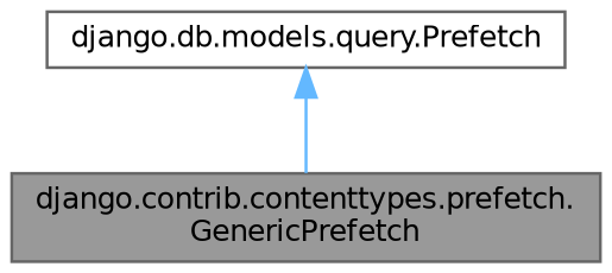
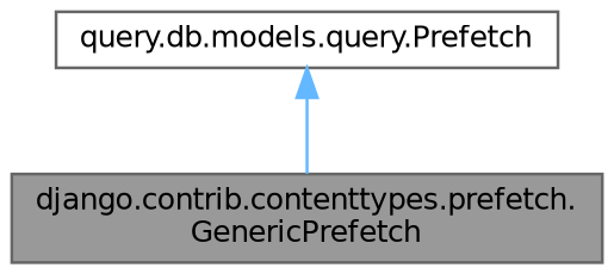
  digraph {
    node [color=gray40 fontname=Helvetica fontsize=10 shape=box style=filled]
    n1 [fillcolor=grey60 fontcolor=black height=0.2 label="django.contrib.contenttypes.prefetch.\lGenericPrefetch" width=0.4]
-   n2 [fillcolor=white height=0.2 label="django.db.models.query.Prefetch" width=0.4]
+   n2 [fillcolor=white height=0.2 label="query.db.models.query.Prefetch" width=0.4]
    n2 -> n1 [color=steelblue1 dir=back fontname=Helvetica fontsize=10 labelfontname=Helvetica labelfontsize=10 style=solid]
  }
